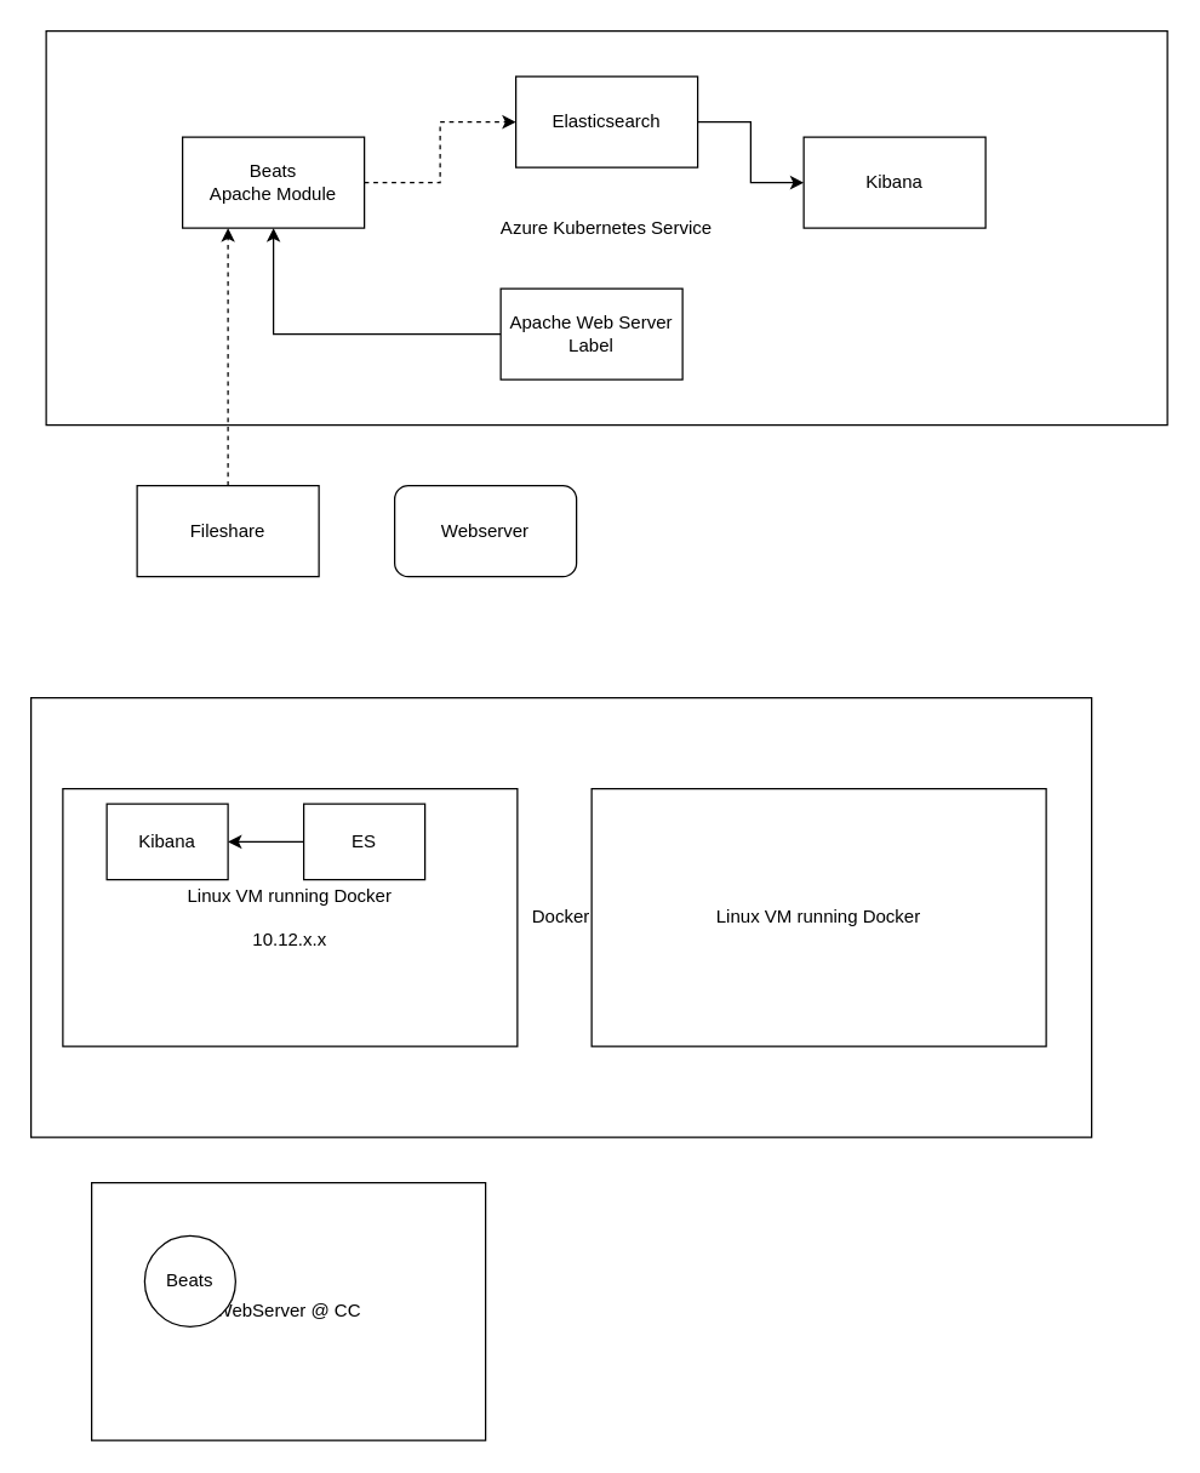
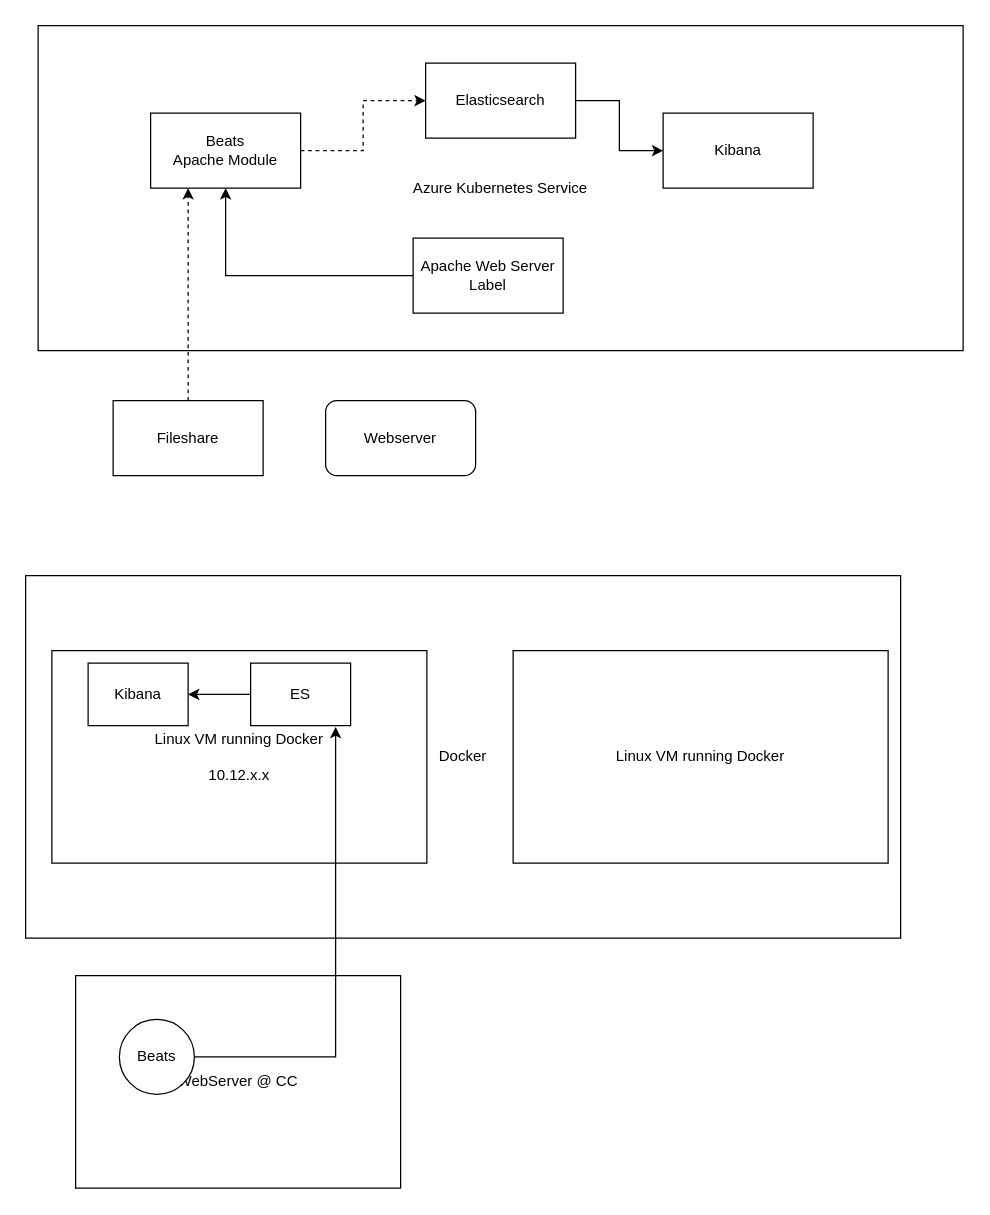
  <mxCell id="0" />
  <mxCell id="1" parent="0" />
  <mxCell id="2" value="Docker" style="rounded=0;whiteSpace=wrap;html=1;" parent="1" vertex="1"><mxGeometry x="20" y="460" width="700" height="290" as="geometry" /></mxCell>
  <mxCell id="3" value="Azure Kubernetes Service" style="rounded=0;whiteSpace=wrap;html=1;" parent="1" vertex="1"><mxGeometry x="30" y="20" width="740" height="260" as="geometry" /></mxCell>
  <mxCell id="4" style="edgeStyle=orthogonalEdgeStyle;rounded=0;orthogonalLoop=1;jettySize=auto;html=1;exitX=1;exitY=0.5;exitDx=0;exitDy=0;dashed=1;" parent="1" source="5" target="7" edge="1"><mxGeometry relative="1" as="geometry" /></mxCell>
  <mxCell id="5" value="Beats&lt;br&gt;Apache Module" style="rounded=0;whiteSpace=wrap;html=1;" parent="1" vertex="1"><mxGeometry x="120" y="90" width="120" height="60" as="geometry" /></mxCell>
  <mxCell id="6" style="edgeStyle=orthogonalEdgeStyle;rounded=0;orthogonalLoop=1;jettySize=auto;html=1;exitX=1;exitY=0.5;exitDx=0;exitDy=0;" parent="1" source="7" target="8" edge="1"><mxGeometry relative="1" as="geometry" /></mxCell>
  <mxCell id="7" value="Elasticsearch" style="rounded=0;whiteSpace=wrap;html=1;" parent="1" vertex="1"><mxGeometry x="340" y="50" width="120" height="60" as="geometry" /></mxCell>
  <mxCell id="8" value="Kibana" style="whiteSpace=wrap;html=1;" parent="1" vertex="1"><mxGeometry x="530" y="90" width="120" height="60" as="geometry" /></mxCell>
  <mxCell id="9" style="edgeStyle=orthogonalEdgeStyle;rounded=0;orthogonalLoop=1;jettySize=auto;html=1;" parent="1" source="10" target="5" edge="1"><mxGeometry relative="1" as="geometry" /></mxCell>
  <mxCell id="10" value="Apache Web Server&lt;br&gt;Label" style="rounded=0;whiteSpace=wrap;html=1;" parent="1" vertex="1"><mxGeometry x="330" y="190" width="120" height="60" as="geometry" /></mxCell>
  <mxCell id="11" style="edgeStyle=orthogonalEdgeStyle;rounded=0;orthogonalLoop=1;jettySize=auto;html=1;entryX=0.25;entryY=1;entryDx=0;entryDy=0;dashed=1;" parent="1" source="12" target="5" edge="1"><mxGeometry relative="1" as="geometry" /></mxCell>
  <mxCell id="12" value="Fileshare&lt;br&gt;" style="rounded=0;whiteSpace=wrap;html=1;" parent="1" vertex="1"><mxGeometry x="90" y="320" width="120" height="60" as="geometry" /></mxCell>
  <mxCell id="13" value="Linux VM running Docker&lt;br&gt;&lt;br&gt;10.12.x.x" style="rounded=0;whiteSpace=wrap;html=1;" parent="1" vertex="1"><mxGeometry x="41" y="520" width="300" height="170" as="geometry" /></mxCell>
  <mxCell id="14" value="Webserver" style="rounded=1;whiteSpace=wrap;html=1;" parent="1" vertex="1"><mxGeometry x="260" y="320" width="120" height="60" as="geometry" /></mxCell>
- <mxCell id="15" value="Linux VM running Docker" style="rounded=0;whiteSpace=wrap;html=1;" parent="1" vertex="1"><mxGeometry x="390" y="520" width="300" height="170" as="geometry" /></mxCell>
+ <mxCell id="15" value="Linux VM running Docker" style="rounded=0;whiteSpace=wrap;html=1;" parent="1" vertex="1"><mxGeometry x="410" y="520" width="300" height="170" as="geometry" /></mxCell>
  <mxCell id="16" value="Kibana" style="rounded=0;whiteSpace=wrap;html=1;" parent="1" vertex="1"><mxGeometry x="70" y="530" width="80" height="50" as="geometry" /></mxCell>
  <mxCell id="17" style="edgeStyle=orthogonalEdgeStyle;rounded=0;orthogonalLoop=1;jettySize=auto;html=1;exitX=0;exitY=0.5;exitDx=0;exitDy=0;" parent="1" source="18" target="16" edge="1"><mxGeometry relative="1" as="geometry" /></mxCell>
  <mxCell id="18" value="ES" style="rounded=0;whiteSpace=wrap;html=1;" parent="1" vertex="1"><mxGeometry x="200" y="530" width="80" height="50" as="geometry" /></mxCell>
  <mxCell id="19" value="WebServer @ CC" style="rounded=0;whiteSpace=wrap;html=1;" parent="1" vertex="1"><mxGeometry x="60" y="780" width="260" height="170" as="geometry" /></mxCell>
+ <mxCell id="20" style="edgeStyle=orthogonalEdgeStyle;rounded=0;orthogonalLoop=1;jettySize=auto;html=1;entryX=0.85;entryY=1.02;entryDx=0;entryDy=0;entryPerimeter=0;" parent="1" source="21" target="18" edge="1"><mxGeometry relative="1" as="geometry" /></mxCell>
  <mxCell id="21" value="Beats" style="ellipse;whiteSpace=wrap;html=1;aspect=fixed;" parent="1" vertex="1"><mxGeometry x="95" y="815" width="60" height="60" as="geometry" /></mxCell>
